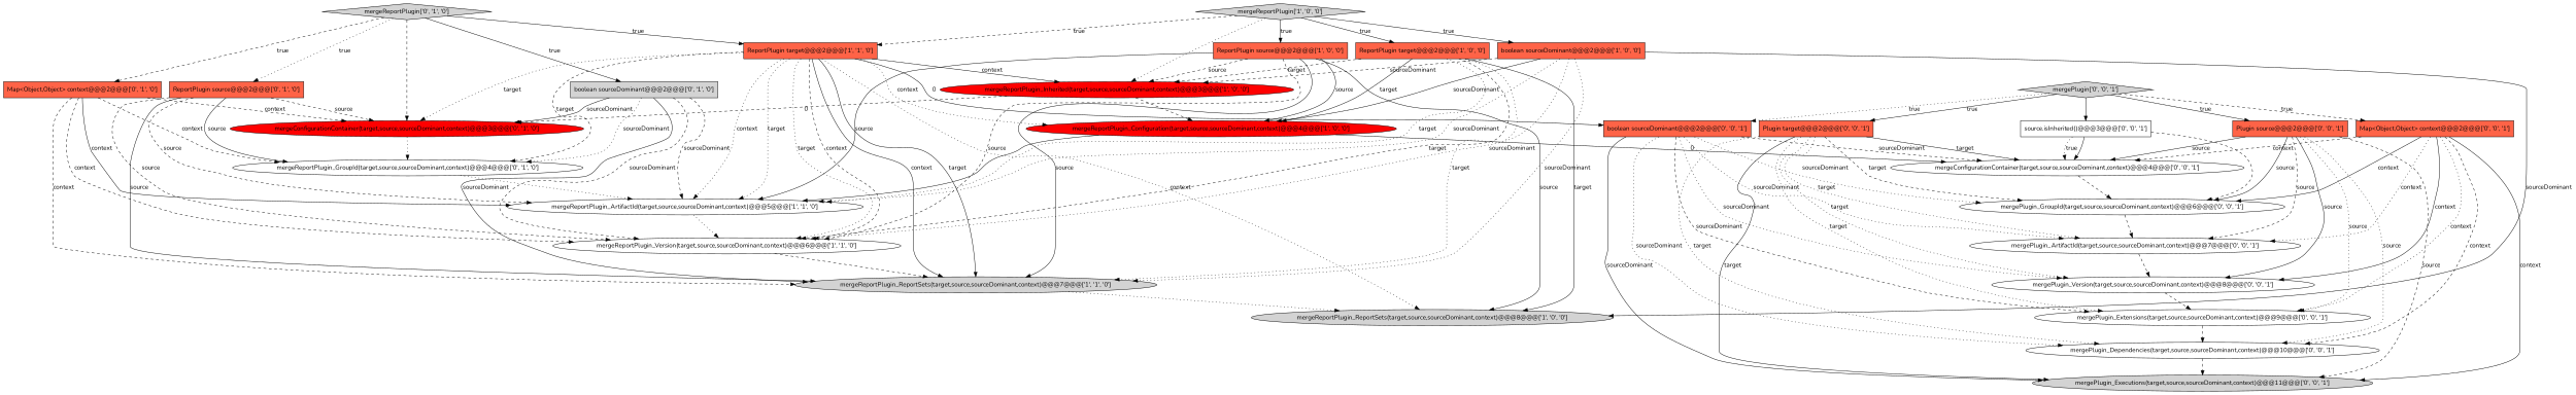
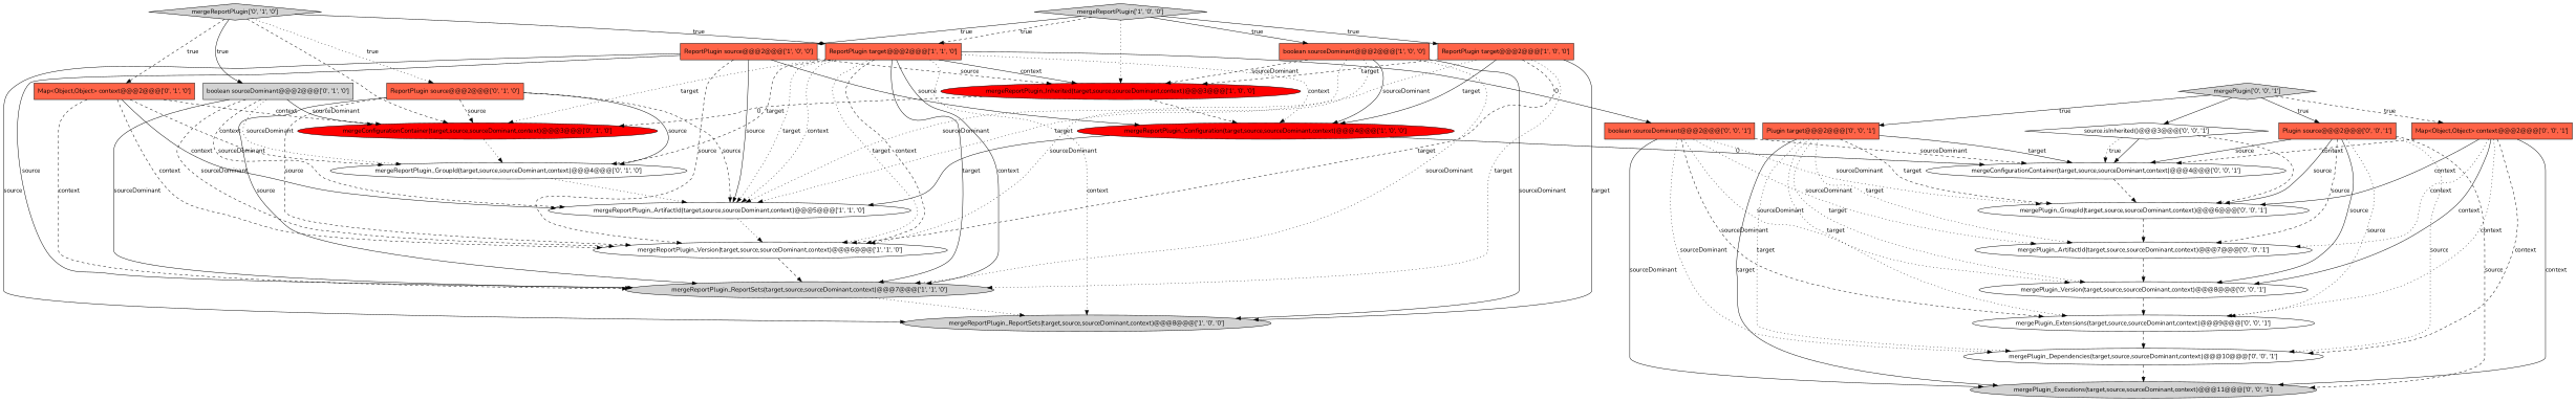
  digraph {
    fontname=Nunito
    node [fillcolor=tomato fontname=Nunito shape=ellipse style=filled]
    edge [fontname=Nunito style=dashed]
    n1 [fillcolor=lightgray label="mergeReportPlugin['0', '1', '0']" shape=diamond]
    n2 [label="Map<Object,Object> context@@@2@@@['0', '1', '0']" shape=box]
    n3 [fillcolor=lightgray label="boolean sourceDominant@@@2@@@['0', '1', '0']" shape=box]
    n4 [label="ReportPlugin source@@@2@@@['0', '1', '0']" shape=box]
    n5 [fillcolor=red label="mergeConfigurationContainer(target,source,sourceDominant,context)@@@3@@@['0', '1', '0']"]
    n6 [label="ReportPlugin target@@@2@@@['1', '1', '0']" shape=box]
    n7 [fillcolor=white label="mergeReportPlugin_GroupId(target,source,sourceDominant,context)@@@4@@@['0', '1', '0']"]
    n8 [fillcolor=white label="mergeReportPlugin_ArtifactId(target,source,sourceDominant,context)@@@5@@@['1', '1', '0']"]
    n9 [fillcolor=lightgray label="mergeReportPlugin_ReportSets(target,source,sourceDominant,context)@@@7@@@['1', '1', '0']"]
    n10 [fillcolor=white label="mergeReportPlugin_Version(target,source,sourceDominant,context)@@@6@@@['1', '1', '0']"]
    n11 [fillcolor=red label="mergeReportPlugin_Inherited(target,source,sourceDominant,context)@@@3@@@['1', '0', '0']"]
    n12 [fillcolor=red label="mergeReportPlugin_Configuration(target,source,sourceDominant,context)@@@4@@@['1', '0', '0']"]
    n13 [fillcolor=lightgray label="mergeReportPlugin_ReportSets(target,source,sourceDominant,context)@@@8@@@['1', '0', '0']"]
    n14 [label="boolean sourceDominant@@@2@@@['0', '0', '1']" shape=box]
    n15 [fillcolor=white label="mergePlugin_Extensions(target,source,sourceDominant,context)@@@9@@@['0', '0', '1']"]
    n16 [fillcolor=white label="mergePlugin_Dependencies(target,source,sourceDominant,context)@@@10@@@['0', '0', '1']"]
    n17 [fillcolor=lightgray label="mergePlugin_Executions(target,source,sourceDominant,context)@@@11@@@['0', '0', '1']"]
    n18 [label="ReportPlugin source@@@2@@@['1', '0', '0']" shape=box]
    n19 [fillcolor=white label="mergeConfigurationContainer(target,source,sourceDominant,context)@@@4@@@['0', '0', '1']"]
    n20 [fillcolor=lightgray label="mergePlugin['0', '0', '1']" shape=diamond]
-   n21 [fillcolor=white label="source.isInherited()@@@3@@@['0', '0', '1']" shape=box]
+   n21 [fillcolor=white label="source.isInherited()@@@3@@@['0', '0', '1']" shape=diamond]
    n22 [label="Plugin source@@@2@@@['0', '0', '1']" shape=box]
    n23 [label="Plugin target@@@2@@@['0', '0', '1']" shape=box]
    n24 [label="Map<Object,Object> context@@@2@@@['0', '0', '1']" shape=box]
    n25 [fillcolor=white label="mergePlugin_GroupId(target,source,sourceDominant,context)@@@6@@@['0', '0', '1']"]
    n26 [fillcolor=white label="mergePlugin_ArtifactId(target,source,sourceDominant,context)@@@7@@@['0', '0', '1']"]
    n27 [fillcolor=white label="mergePlugin_Version(target,source,sourceDominant,context)@@@8@@@['0', '0', '1']"]
    n28 [label="boolean sourceDominant@@@2@@@['1', '0', '0']" shape=box]
    n29 [fillcolor=lightgray label="mergeReportPlugin['1', '0', '0']" shape=diamond]
    n30 [label="ReportPlugin target@@@2@@@['1', '0', '0']" shape=box]
    n1 -> n2 [label=true]
    n1 -> n3 [label=true style=solid]
    n1 -> n4 [label=true style=dotted]
    n1 -> n5
    n1 -> n6 [label=true style=solid]
    n2 -> n5 [label=context]
    n2 -> n7 [label=context]
    n2 -> n8 [label=context style=solid]
    n2 -> n9 [label=context]
    n2 -> n10 [label=context]
    n3 -> n5 [label=sourceDominant style=solid]
    n3 -> n7 [label=sourceDominant style=dotted]
    n3 -> n8 [label=sourceDominant]
    n3 -> n9 [label=sourceDominant style=solid]
    n3 -> n10 [label=sourceDominant]
    n4 -> n5 [label=source]
    n4 -> n7 [label=source style=solid]
    n4 -> n8 [label=source]
    n4 -> n9 [label=source style=solid]
    n4 -> n10 [label=source]
    n5 -> n7 [style=dotted]
    n6 -> n5 [label=target style=dotted]
    n6 -> n7 [label=target]
    n6 -> n8 [label=target style=dotted]
    n6 -> n8 [label=context style=dotted]
    n6 -> n9 [label=target style=solid]
    n6 -> n9 [label=context style=solid]
    n6 -> n10 [label=target style=dotted]
    n6 -> n10 [label=context]
    n6 -> n11 [label=context style=solid]
    n6 -> n12 [label=context style=dotted]
    n6 -> n13 [label=context style=dotted]
    n6 -> n14 [label=0 style=solid]
    n7 -> n8 [style=dotted]
    n8 -> n10 [style=dotted]
    n9 -> n13 [style=dotted]
    n10 -> n9
    n11 -> n5 [label=0]
    n11 -> n12
    n12 -> n8 [style=solid]
    n12 -> n19 [label=0 style=solid]
    n14 -> n15 [label=sourceDominant]
    n14 -> n16 [label=sourceDominant style=dotted]
    n14 -> n17 [label=sourceDominant style=solid]
    n14 -> n19 [label=sourceDominant]
    n14 -> n25 [label=sourceDominant style=dotted]
    n14 -> n26 [label=sourceDominant style=dotted]
    n14 -> n27 [label=sourceDominant style=dotted]
    n15 -> n16
    n16 -> n17
    n18 -> n8 [label=source style=solid]
    n18 -> n9 [label=source style=solid]
    n18 -> n10 [label=source]
    n18 -> n11 [label=source]
    n18 -> n12 [label=source style=solid]
    n18 -> n13 [label=source style=solid]
    n19 -> n25
-   n20 -> n14 [label=true style=dotted]
    n20 -> n21 [style=solid]
    n20 -> n22 [label=true style=solid]
    n20 -> n23 [label=true style=solid]
    n20 -> n24 [label=true]
    n21 -> n19 [style=solid]
    n21 -> n19 [label=true style=dotted]
    n21 -> n25
    n22 -> n15 [label=source style=dotted]
    n22 -> n16 [label=source style=dotted]
    n22 -> n17 [label=source]
    n22 -> n19 [label=source style=solid]
    n22 -> n25 [label=source style=solid]
    n22 -> n26 [label=source]
    n22 -> n27 [label=source style=solid]
    n23 -> n15 [label=target style=dotted]
    n23 -> n16 [label=target style=dotted]
    n23 -> n17 [label=target style=solid]
    n23 -> n19 [label=target style=solid]
    n23 -> n25 [label=target]
    n23 -> n26 [label=target style=dotted]
    n23 -> n27 [label=target style=dotted]
    n24 -> n15 [label=context style=dotted]
    n24 -> n16 [label=context]
    n24 -> n17 [label=context style=solid]
    n24 -> n19 [label=context]
    n24 -> n25 [label=context style=solid]
    n24 -> n26 [label=context style=dotted]
    n24 -> n27 [label=context style=solid]
    n25 -> n26
    n26 -> n27
    n27 -> n15
    n28 -> n8 [label=sourceDominant style=dotted]
    n28 -> n9 [label=sourceDominant style=dotted]
    n28 -> n10 [label=sourceDominant style=dotted]
    n28 -> n11 [label=sourceDominant]
    n28 -> n12 [label=sourceDominant style=solid]
    n28 -> n13 [label=sourceDominant style=solid]
    n29 -> n6 [label=true]
    n29 -> n11 [style=dotted]
    n29 -> n18 [label=true style=solid]
    n29 -> n28 [label=true style=solid]
    n29 -> n30 [label=true style=solid]
    n30 -> n8 [label=target style=dotted]
    n30 -> n9 [label=target style=dotted]
    n30 -> n10 [label=target]
    n30 -> n11 [label=target]
    n30 -> n12 [label=target style=solid]
    n30 -> n13 [label=target style=solid]
  }
